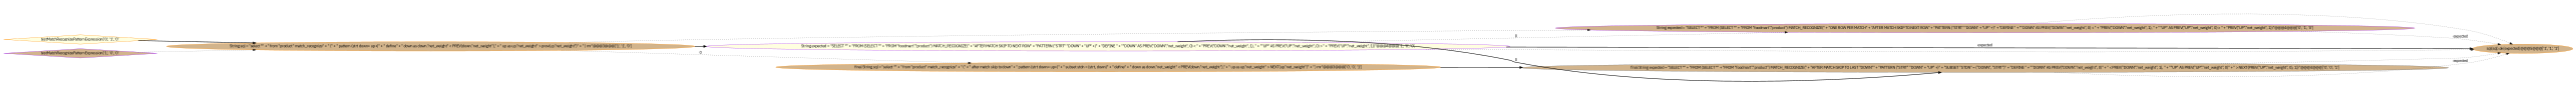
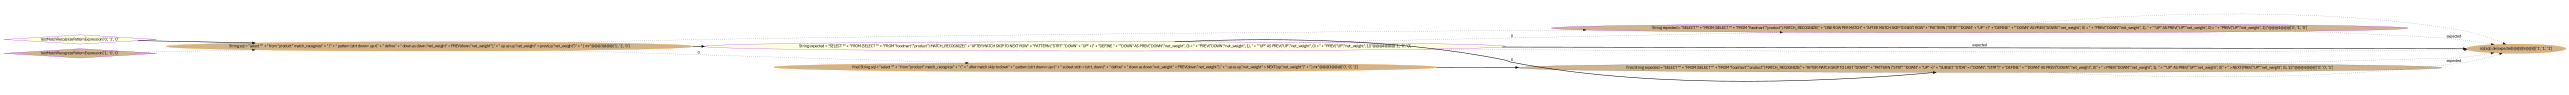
  digraph {
    fontname="IBM Plex Sans"
    rankdir=LR
    node [color=purple fillcolor=tan fontname="IBM Plex Sans" shape=ellipse style=filled]
    edge [fontname="IBM Plex Sans" style=dotted]
    n1 [label="String expected = \"SELECT *\" + \"FROM (SELECT *\" + \"FROM \"foodmart\".\"product\") MATCH_RECOGNIZE(\" + \"ONE ROW PER MATCH\" + \"AFTER MATCH SKIP TO NEXT ROW\" + \"PATTERN (\"STRT\" \"DOWN\" + \"UP\" +)\" + \"DEFINE \" + \"\"DOWN\" AS PREV(\"DOWN\".\"net_weight\", 0) < \" + \"PREV(\"DOWN\".\"net_weight\", 1), \" + \"\"UP\" AS PREV(\"UP\".\"net_weight\", 0) > \" + \"PREV(\"UP\".\"net_weight\", 1))\"@@@4@@@['0', '1', '0']"]
    n2 [color=darkorange label="sql(sql).ok(expected)@@@5@@@['1', '1', '1']"]
-   n3 [color=darkorange fillcolor=lightyellow label="testMatchRecognizePatternExpression['0', '1', '0']" shape=diamond]
+   n3 [fillcolor=lightyellow label="testMatchRecognizePatternExpression['0', '1', '0']" shape=diamond]
    n4 [color=darkorange label="String sql = \"select *\" + \" from \"product\" match_recognize\" + \" (\" + \" pattern (strt down+ up+)\" + \" define\" + \" down as down.\"net_weight\" < PREV(down.\"net_weight\"),\" + \" up as up.\"net_weight\" > prev(up.\"net_weight\")\" + \" ) mr\"@@@3@@@['1', '1', '0']"]
    n5 [color=darkorange label="final String sql = \"select *\" + \" from \"product\" match_recognize\" + \" (\" + \" after match skip to down\" + \" pattern (strt down+ up+)\" + \" subset stdn = (strt, down)\" + \" define\" + \" down as down.\"net_weight\" < PREV(down.\"net_weight\"),\" + \" up as up.\"net_weight\" > NEXT(up.\"net_weight\")\" + \" ) mr\"@@@3@@@['0', '0', '1']"]
    n6 [fillcolor=lightyellow label="String expected = \"SELECT *\" + \"FROM (SELECT *\" + \"FROM \"foodmart\".\"product\") MATCH_RECOGNIZE(\" + \"AFTER MATCH SKIP TO NEXT ROW\" + \"PATTERN (\"STRT\" \"DOWN\" + \"UP\" +)\" + \"DEFINE \" + \"\"DOWN\" AS PREV(\"DOWN\".\"net_weight\", 0) < \" + \"PREV(\"DOWN\".\"net_weight\", 1), \" + \"\"UP\" AS PREV(\"UP\".\"net_weight\", 0) > \" + \"PREV(\"UP\".\"net_weight\", 1))\"@@@4@@@['1', '0', '0']"]
    n7 [color=gray40 label="final String expected = \"SELECT *\" + \"FROM (SELECT *\" + \"FROM \"foodmart\".\"product\") MATCH_RECOGNIZE(\" + \"AFTER MATCH SKIP TO LAST \"DOWN\"\" + \"PATTERN (\"STRT\" \"DOWN\" + \"UP\" +)\" + \"SUBSET \"STDN\" = (\"DOWN\", \"STRT\")\" + \"DEFINE \" + \"\"DOWN\" AS PREV(\"DOWN\".\"net_weight\", 0)\" + \" < PREV(\"DOWN\".\"net_weight\", 1), \" + \"\"UP\" AS PREV(\"UP\".\"net_weight\", 0)\" + \" > NEXT(PREV(\"UP\".\"net_weight\", 0), 1))\"@@@4@@@['0', '0', '1']"]
    n8 [label="testMatchRecognizePatternExpression['1', '0', '0']" shape=diamond]
    n1 -> n2
    n1 -> n2 [label=expected]
    n3 -> n4 [style=bold]
    n4 -> n1
    n4 -> n5 [label=0]
    n4 -> n6 [style=bold]
    n5 -> n7 [style=bold]
    n6 -> n1 [label=0]
    n6 -> n2 [label=expected style=bold]
    n6 -> n2
    n6 -> n7 [label=0 style=bold]
    n7 -> n2
    n7 -> n2 [label=expected]
    n8 -> n4
  }
